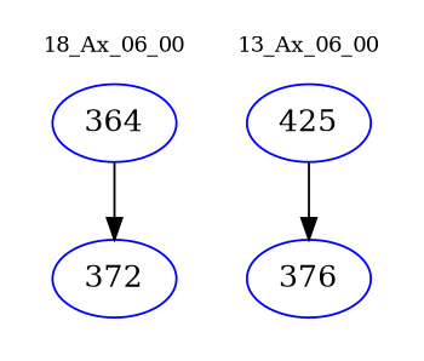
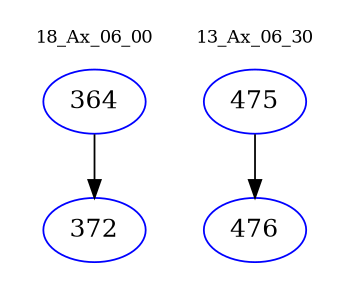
  digraph {
    node [color=blue]
    edge [color=black]
    n1 [label=364]
    n2 [label=372]
-   n3 [label=425]
-   n4 [label=376]
+   n3 [label=475]
+   n4 [label=476]
    subgraph cluster_1 {
      color=white
      fontsize=10
      label="18_Ax_06_00"
      n1
      n2
    }
    subgraph cluster_2 {
      color=white
      fontsize=10
-     label="13_Ax_06_00"
+     label="13_Ax_06_30"
      n3
      n4
    }
    n1 -> n2
    n3 -> n4
  }
